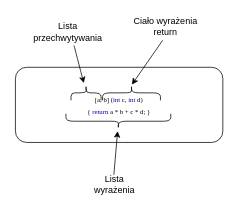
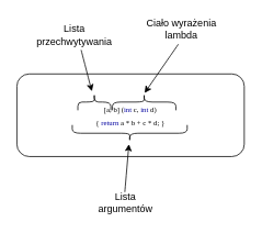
  <mxCell id="0" />
  <mxCell id="1" parent="0" />
  <mxCell id="2" value="&lt;font face=&quot;Jetbrains Mono&quot; style=&quot;font-size: 9px&quot;&gt;[&lt;font style=&quot;font-size: 9px&quot;&gt;a&lt;/font&gt;, &lt;font style=&quot;font-size: 9px&quot;&gt;b&lt;/font&gt;] (&lt;font style=&quot;font-size: 9px&quot; color=&quot;#00009f&quot;&gt;int&lt;/font&gt; &lt;font style=&quot;font-size: 9px&quot;&gt;c&lt;/font&gt;, &lt;font style=&quot;font-size: 9px&quot; color=&quot;#00009f&quot;&gt;int&lt;/font&gt; &lt;font style=&quot;font-size: 9px&quot;&gt;d&lt;/font&gt;) &lt;br&gt;{ &lt;font style=&quot;font-size: 9px&quot; color=&quot;#00009f&quot;&gt;return&lt;/font&gt; &lt;font style=&quot;font-size: 9px&quot;&gt;a&lt;/font&gt; * &lt;font style=&quot;font-size: 9px&quot;&gt;b&lt;/font&gt; + &lt;font style=&quot;font-size: 9px&quot;&gt;c&lt;/font&gt; * &lt;font style=&quot;font-size: 9px&quot;&gt;d&lt;/font&gt;; }&lt;/font&gt;" style="rounded=1;whiteSpace=wrap;html=1;" parent="1" vertex="1"><mxGeometry x="20" y="89" width="276" height="100" as="geometry" /></mxCell>
  <mxCell id="3" value="" style="curved=1;endArrow=classic;html=1;rounded=0;fontColor=#FF3333;" parent="1" edge="1"><mxGeometry width="50" height="50" relative="1" as="geometry"><mxPoint x="151" y="232" as="sourcePoint" /><mxPoint x="156" y="174" as="targetPoint" /><Array as="points" /></mxGeometry></mxCell>
  <mxCell id="4" value="" style="shape=curlyBracket;whiteSpace=wrap;html=1;rounded=1;flipH=1;fontColor=#FF3333;rotation=90;size=0.5;" parent="1" vertex="1"><mxGeometry x="147" y="91" width="20" height="139.5" as="geometry" /></mxCell>
  <mxCell id="5" value="" style="shape=curlyBracket;whiteSpace=wrap;html=1;rounded=1;fontColor=#FF3333;rotation=90;" parent="1" vertex="1"><mxGeometry x="164.5" y="84.5" width="20" height="77" as="geometry" /></mxCell>
  <mxCell id="6" value="" style="curved=1;endArrow=classic;html=1;rounded=0;fontColor=#FF3333;" parent="1" edge="1"><mxGeometry width="50" height="50" relative="1" as="geometry"><mxPoint x="216" y="53" as="sourcePoint" /><mxPoint x="175" y="112" as="targetPoint" /></mxGeometry></mxCell>
  <mxCell id="7" value="" style="shape=curlyBracket;whiteSpace=wrap;html=1;rounded=1;rotation=90;" parent="1" vertex="1"><mxGeometry x="104" y="103" width="20" height="40" as="geometry" /></mxCell>
  <mxCell id="8" value="" style="curved=1;endArrow=classic;html=1;rounded=0;" parent="1" edge="1"><mxGeometry width="50" height="50" relative="1" as="geometry"><mxPoint x="98" y="60" as="sourcePoint" /><mxPoint x="111" y="110" as="targetPoint" /></mxGeometry></mxCell>
  <mxCell id="9" value="Lista przechwytywania" style="text;html=1;strokeColor=none;fillColor=none;align=center;verticalAlign=middle;whiteSpace=wrap;rounded=0;" parent="1" vertex="1"><mxGeometry x="30" y="26.5" width="120" height="30" as="geometry" /></mxCell>
- <mxCell id="10" value="Ciało wyrażenia return" style="text;html=1;strokeColor=none;fillColor=none;align=center;verticalAlign=middle;whiteSpace=wrap;rounded=0;" parent="1" vertex="1"><mxGeometry x="170" y="20" width="100" height="30" as="geometry" /></mxCell>
- <mxCell id="11" value="Lista wyrażenia" style="text;html=1;strokeColor=none;fillColor=none;align=center;verticalAlign=middle;whiteSpace=wrap;rounded=0;" parent="1" vertex="1"><mxGeometry x="122" y="230" width="60" height="30" as="geometry" /></mxCell>
+ <mxCell id="10" value="Ciało wyrażenia lambda" style="text;html=1;strokeColor=none;fillColor=none;align=center;verticalAlign=middle;whiteSpace=wrap;rounded=0;" parent="1" vertex="1"><mxGeometry x="170" y="20" width="100" height="30" as="geometry" /></mxCell>
+ <mxCell id="11" value="Lista argumentów" style="text;html=1;strokeColor=none;fillColor=none;align=center;verticalAlign=middle;whiteSpace=wrap;rounded=0;" parent="1" vertex="1"><mxGeometry x="122" y="230" width="60" height="30" as="geometry" /></mxCell>
